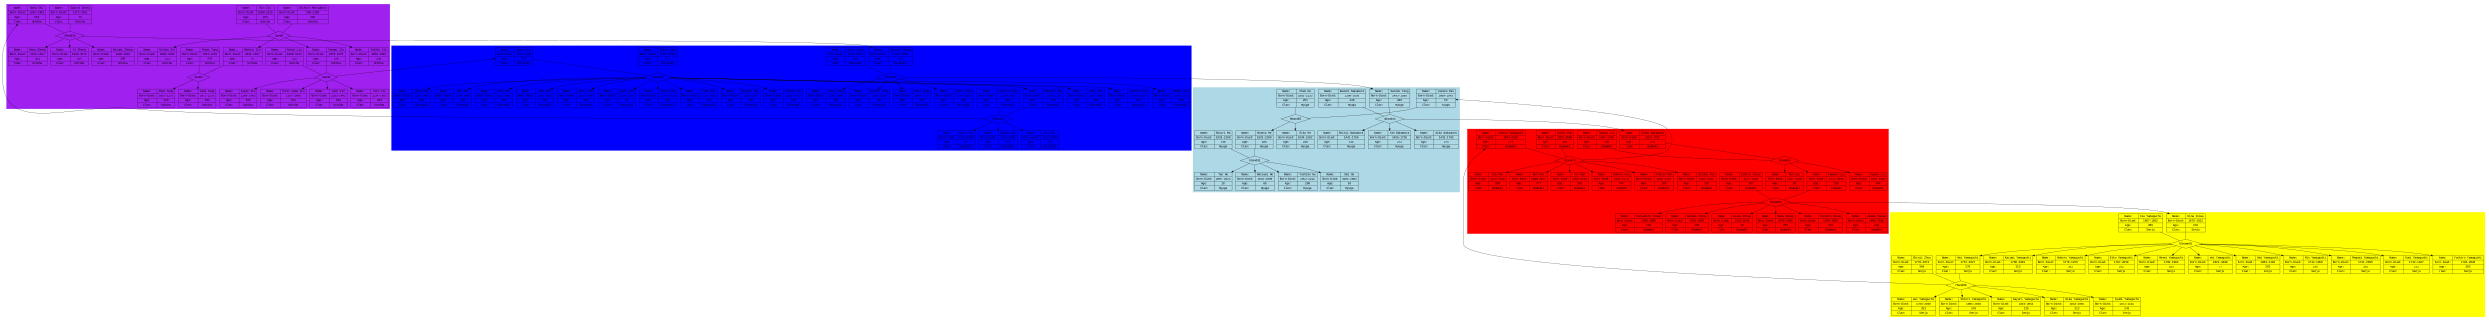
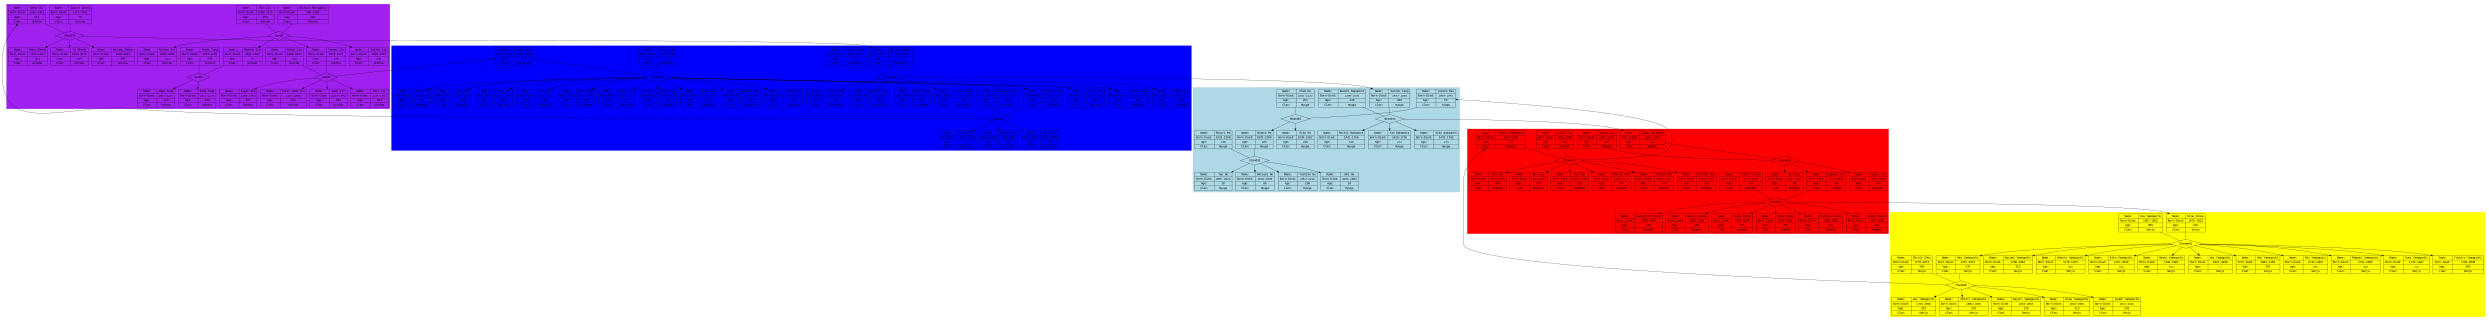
  digraph {
    fontname="Liberation Mono"
    node [fontname="Liberation Mono" shape=record]
    edge [fontname="Liberation Mono"]
    n1 [label="{Name: | Born-Died: | Age: | Clan:} | {Chihiro Matsumoto | 990-1280 | 290 | Uchiha}"]
    "1and0" [height=0.2 shape=diamond width=0.2]
    n3 [label="{Name: | Born-Died: | Age: | Clan:} | {Rin Ito | 1000-1223 | 223 | Uchiha}"]
    n4 [label="{Name: | Born-Died: | Age: | Clan:} | {Makoto Ito | 1031-1107 | 76 | Uchiha}"]
    n5 [label="{Name: | Born-Died: | Age: | Clan:} | {Yukiko Ito | 1059-1289 | 230 | Uchiha}"]
    n6 [label="{Name: | Born-Died: | Age: | Clan:} | {Tomomi Ito | 1076-1370 | 294 | Uchiha}"]
    n7 [label="{Name: | Born-Died: | Age: | Clan:} | {Yutaka Ito | 1092-1304 | 212 | Uchiha}"]
    n8 [label="{Name: | Born-Died: | Age: | Clan:} | {Akemi Tang | 1014-1261 | 247 | Uchiha}"]
    "6and2" [height=0.2 shape=diamond width=0.2]
    n10 [label="{Name: | Born-Died: | Age: | Clan:} | {Zhen Tang | 1057-1175 | 118 | Uchiha}"]
    n11 [label="{Name: | Born-Died: | Age: | Clan:} | {Hana Tang | 1071-1275 | 204 | Uchiha}"]
    n12 [label="{Name: | Born-Died: | Age: | Clan:} | {Akemi Liu | 1090-1415 | 325 | Uchiha}"]
    "9and4" [height=0.2 shape=diamond width=0.2]
    n14 [label="{Name: | Born-Died: | Age: | Clan:} | {Ayane Ito | 1148-1403 | 255 | Uchiha}"]
    n15 [label="{Name: | Born-Died: | Age: | Clan:} | {first name Ito | 1167-1400 | 233 | Uchiha}"]
    n16 [label="{Name: | Born-Died: | Age: | Clan:} | {Aiko Ito | 1183-1442 | 259 | Uchiha}"]
    n17 [label="{Name: | Born-Died: | Age: | Clan:} | {Yoko Ito | 1224-1493 | 269 | Uchiha}"]
    n18 [label="{Name: | Born-Died: | Age: | Clan:} | {Hana Shi | 1263-1482 | 219 | Uchiha}"]
    n19 [label="{Name: | Born-Died: | Age: | Clan:} | {Sakura Zheng | 1272-1351 | 79 | Uchiha}"]
    "35and33" [height=0.2 shape=diamond width=0.2]
    n21 [label="{Name: | Born-Died: | Age: | Clan:} | {Kazumi Zheng | 1302-1602 | 300 | Uchiha}"]
    n22 [label="{Name: | Born-Died: | Age: | Clan:} | {Hana Zheng | 1314-1617 | 303 | Uchiha}"]
    n23 [label="{Name: | Born-Died: | Age: | Clan:} | {Ai Zheng | 1329-1573 | 244 | Uchiha}"]
    n24 [label="{Name: | Born-Died: | Age: | Clan:} | {Isamu Nakamura | 1524-1797 | 273 | Uzamaki}"]
    n25 [label="{Name: | Born-Died: | Age: | Clan:} | {Tomomi Liu | 1497-1765 | 268 | Uzamaki}"]
    "51and50" [height=0.2 shape=diamond width=0.2]
    n27 [label="{Name: | Born-Died: | Age: | Clan:} | {Ren Liu | 1557-1646 | 89 | Uzamaki}"]
    n28 [label="{Name: | Born-Died: | Age: | Clan:} | {Fumiko Liu | 1571-1866 | 295 | Uzamaki}"]
    n29 [label="{Name: | Born-Died: | Age: | Clan:} | {Ayano Liu | 1601-1905 | 304 | Uzamaki}"]
    n30 [label="{Name: | Born-Died: | Age: | Clan:} | {Ichiro Inoue | 1572-1859 | 287 | Uzamaki}"]
    "55and53" [height=0.2 shape=diamond width=0.2]
    n32 [label="{Name: | Born-Died: | Age: | Clan:} | {Katsuhiro Inoue | 1606-1800 | 194 | Uzamaki}"]
    n33 [label="{Name: | Born-Died: | Age: | Clan:} | {Kanako Inoue | 1616-1906 | 290 | Uzamaki}"]
    n34 [label="{Name: | Born-Died: | Age: | Clan:} | {Asuka Inoue | 1625-1640 | 15 | Uzamaki}"]
    n35 [label="{Name: | Born-Died: | Age: | Clan:} | {Hana Inoue | 1640-1895 | 255 | Uzamaki}"]
    n36 [label="{Name: | Born-Died: | Age: | Clan:} | {Yoshiro Inoue | 1668-1899 | 231 | Uzamaki}"]
    n37 [label="{Name: | Born-Died: | Age: | Clan:} | {Akemi Inoue | 1696-1928 | 232 | Uzamaki}"]
    n38 [label="{Name: | Born-Died: | Age: | Clan:} | {Yoshio Yamaguchi | 1834-2108 | 274 | Uzamaki}"]
    n39 [label="{Name: | Born-Died: | Age: | Clan:} | {Kyoko Pan | 1825-2080 | 255 | Uzamaki}"]
    "82and79" [height=0.2 shape=diamond width=0.2]
    n41 [label="{Name: | Born-Died: | Age: | Clan:} | {Xia Pan | 1870-2150 | 280 | Uzamaki}"]
    n42 [label="{Name: | Born-Died: | Age: | Clan:} | {Ren Pan | 1880-2107 | 227 | Uzamaki}"]
    n43 [label="{Name: | Born-Died: | Age: | Clan:} | {Yan Pan | 1919-2118 | 199 | Uzamaki}"]
    n44 [label="{Name: | Born-Died: | Age: | Clan:} | {Noboru Pan | 1932-2174 | 242 | Uzamaki}"]
    n45 [label="{Name: | Born-Died: | Age: | Clan:} | {Yoshio Pan | 1948-2154 | 206 | Uzamaki}"]
    n46 [label="{Name: | Born-Died: | Age: | Clan:} | {Hitomi Pan | 1995-2232 | 237 | Uzamaki}"]
    n47 [label="{Name: | Born-Died: | Age: | Clan:} | {Hana Ito | 1121-1348 | 227 | Sarutobi}"]
    n48 [label="{Name: | Born-Died: | Age: | Clan:} | {Shiori Shi | 1107-1384 | 277 | Sarutobi}"]
    "15and10" [height=0.2 shape=diamond width=0.2]
    n50 [label="{Name: | Born-Died: | Age: | Clan:} | {Akito Shi | 1150-1409 | 259 | Sarutobi}"]
    n51 [label="{Name: | Born-Died: | Age: | Clan:} | {Kaori Shi | 1158-1179 | 21 | Sarutobi}"]
    n52 [label="{Name: | Born-Died: | Age: | Clan:} | {Chiyo Shi | 1170-1412 | 242 | Sarutobi}"]
    n53 [label="{Name: | Born-Died: | Age: | Clan:} | {Tomo Shi | 1179-1455 | 276 | Sarutobi}"]
    n54 [label="{Name: | Born-Died: | Age: | Clan:} | {Miyuki Shi | 1186-1347 | 161 | Sarutobi}"]
    n55 [label="{Name: | Born-Died: | Age: | Clan:} | {Satoshi Shi | 1196-1514 | 318 | Sarutobi}"]
    n56 [label="{Name: | Born-Died: | Age: | Clan:} | {Yoshio Shi | 1205-1420 | 215 | Sarutobi}"]
    n57 [label="{Name: | Born-Died: | Age: | Clan:} | {Yoko Shi | 1220-1466 | 246 | Sarutobi}"]
    n58 [label="{Name: | Born-Died: | Age: | Clan:} | {Umi Shi | 1234-1498 | 264 | Sarutobi}"]
    n59 [label="{Name: | Born-Died: | Age: | Clan:} | {Yoko Shi | 1251-1466 | 215 | Sarutobi}"]
    n60 [label="{Name: | Born-Died: | Age: | Clan:} | {Yuko Shi | 1263-1492 | 229 | Sarutobi}"]
    n61 [label="{Name: | Born-Died: | Age: | Clan:} | {Yuko Shi | 1274-1465 | 191 | Sarutobi}"]
    n62 [label="{Name: | Born-Died: | Age: | Clan:} | {Yoshiro Shi | 1288-1520 | 232 | Sarutobi}"]
    n63 [label="{Name: | Born-Died: | Age: | Clan:} | {Amaya Shi | 1334-1572 | 238 | Sarutobi}"]
    n64 [label="{Name: | Born-Died: | Age: | Clan:} | {Yoshiko Chen | 1199-1483 | 284 | Sarutobi}"]
    "30and21" [height=0.2 shape=diamond width=0.2]
    n66 [label="{Name: | Born-Died: | Age: | Clan:} | {Emi Shi | 1237-1504 | 267 | Sarutobi}"]
    n67 [label="{Name: | Born-Died: | Age: | Clan:} | {Kenta Shi | 1251-1498 | 247 | Sarutobi}"]
    n68 [label="{Name: | Born-Died: | Age: | Clan:} | {Takumi Shi | 1313-1605 | 292 | Sarutobi}"]
    n69 [label="{Name: | Born-Died: | Age: | Clan:} | {Satoshi Zheng | 1341-1603 | 262 | Sarutobi}"]
    n70 [label="{Name: | Born-Died: | Age: | Clan:} | {Akira Yang | 1331-1591 | 260 | Sarutobi}"]
-   "40and39" [height=0.2 shape=diamond width=0.2]
+   "40and39" [height=0.2 shape=diamond width=0.2 label="40name39"]
    n72 [label="{Name: | Born-Died: | Age: | Clan:} | {Akito Yang | 1370-1699 | 329 | Sarutobi}"]
    n73 [label="{Name: | Born-Died: | Age: | Clan:} | {Kenji Yang | 1380-1606 | 226 | Sarutobi}"]
    n74 [label="{Name: | Born-Died: | Age: | Clan:} | {Noriko Yang | 1393-1634 | 241 | Sarutobi}"]
    n75 [label="{Name: | Born-Died: | Age: | Clan:} | {Rika Yang | 1480-1737 | 257 | Sarutobi}"]
    n76 [label="{Name: | Born-Died: | Age: | Clan:} | {Satoko Yang | 1403-1589 | 186 | Hyuga}"]
    n77 [label="{Name: | Born-Died: | Age: | Clan:} | {Kazuki Nakamura | 1390-1630 | 240 | Hyuga}"]
    "46and44" [height=0.2 shape=diamond width=0.2]
    n79 [label="{Name: | Born-Died: | Age: | Clan:} | {Aiko Nakamura | 1432-1703 | 271 | Hyuga}"]
    n80 [label="{Name: | Born-Died: | Age: | Clan:} | {Shinji Nakamura | 1441-1756 | 315 | Hyuga}"]
    n81 [label="{Name: | Born-Died: | Age: | Clan:} | {Yan Nakamura | 1456-1728 | 272 | Hyuga}"]
    n82 [label="{Name: | Born-Died: | Age: | Clan:} | {Kazuko Pan | 1890-1943 | 53 | Hyuga}"]
    n83 [label="{Name: | Born-Died: | Age: | Clan:} | {Chen He | 1882-2133 | 251 | Hyuga}"]
    "90and85" [height=0.2 shape=diamond width=0.2]
    n85 [label="{Name: | Born-Died: | Age: | Clan:} | {Hinata He | 1923-2109 | 186 | Hyuga}"]
    n86 [label="{Name: | Born-Died: | Age: | Clan:} | {Eiko He | 1934-2182 | 248 | Hyuga}"]
    n87 [label="{Name: | Born-Died: | Age: | Clan:} | {Shiori Ma | 1919-2168 | 249 | Hyuga}"]
    "93and91" [height=0.2 shape=diamond width=0.2]
    n89 [label="{Name: | Born-Died: | Age: | Clan:} | {Yoshiko He | 1952-2212 | 260 | Hyuga}"]
    n90 [label="{Name: | Born-Died: | Age: | Clan:} | {Umi He | 1985-2083 | 98 | Hyuga}"]
    n91 [label="{Name: | Born-Died: | Age: | Clan:} | {Yan He | 2007-2023 | 16 | Hyuga}"]
    n92 [label="{Name: | Born-Died: | Age: | Clan:} | {Natsumi He | 2033-2099 | 66 | Hyuga}"]
    n93 [label="{Name: | Born-Died: | Age: | Clan:} | {Hina Inoue | 1679-1922 | 243 | Senju}"]
    n94 [label="{Name: | Born-Died: | Age: | Clan:} | {Xia Yamaguchi | 1667-1952 | 285 | Senju}"]
    n95 [height=0.2 label="63name61" shape=diamond width=0.2]
    n96 [label="{Name: | Born-Died: | Age: | Clan:} | {Mio Yamaguchi | 1714-1950 | 236 | Senju}"]
    n97 [label="{Name: | Born-Died: | Age: | Clan:} | {Megumi Yamaguchi | 1721-2056 | 335 | Senju}"]
    n98 [label="{Name: | Born-Died: | Age: | Clan:} | {Yumi Yamaguchi | 1734-1947 | 213 | Senju}"]
    n99 [label="{Name: | Born-Died: | Age: | Clan:} | {Yoshiro Yamaguchi | 1746-2028 | 282 | Senju}"]
    n100 [label="{Name: | Born-Died: | Age: | Clan:} | {Umi Yamaguchi | 1757-2027 | 270 | Senju}"]
    n101 [label="{Name: | Born-Died: | Age: | Clan:} | {Kazumi Yamaguchi | 1768-2081 | 313 | Senju}"]
    n102 [label="{Name: | Born-Died: | Age: | Clan:} | {Noboru Yamaguchi | 1778-1970 | 192 | Senju}"]
    n103 [label="{Name: | Born-Died: | Age: | Clan:} | {Eiko Yamaguchi | 1787-2039 | 252 | Senju}"]
    n104 [label="{Name: | Born-Died: | Age: | Clan:} | {Akemi Yamaguchi | 1799-1982 | 183 | Senju}"]
    n105 [label="{Name: | Born-Died: | Age: | Clan:} | {Wei Yamaguchi | 1821-1898 | 77 | Senju}"]
    n106 [label="{Name: | Born-Died: | Age: | Clan:} | {Umi Yamaguchi | 1839-2102 | 263 | Senju}"]
    n107 [label="{Name: | Born-Died: | Age: | Clan:} | {Shinji Zhou | 1770-2074 | 304 | Senju}"]
    "75and68" [height=0.2 shape=diamond width=0.2]
    n109 [label="{Name: | Born-Died: | Age: | Clan:} | {Wei Yamaguchi | 1796-2049 | 253 | Senju}"]
    n110 [label="{Name: | Born-Died: | Age: | Clan:} | {Shiori Yamaguchi | 1805-2048 | 243 | Senju}"]
    n111 [label="{Name: | Born-Died: | Age: | Clan:} | {Sayuri Yamaguchi | 1819-2054 | 235 | Senju}"]
    n112 [label="{Name: | Born-Died: | Age: | Clan:} | {Rika Yamaguchi | 1853-2065 | 212 | Senju}"]
    n113 [label="{Name: | Born-Died: | Age: | Clan:} | {Ayumi Yamaguchi | 1872-2115 | 243 | Senju}"]
    subgraph cluster_1 {
      color=purple
      style=filled
      n1
      "1and0"
      n3
      n4
      n5
      n6
      n7
      n8
      "6and2"
      n10
      n11
      n12
      "9and4"
      n14
      n15
      n16
      n17
      n18
      n19
      "35and33"
      n21
      n22
      n23
    }
    subgraph cluster_2 {
      color=red
      style=filled
      n24
      n25
      "51and50"
      n27
      n28
      n29
      n30
      "55and53"
      n32
      n33
      n34
      n35
      n36
      n37
      n38
      n39
      "82and79"
      n41
      n42
      n43
      n44
      n45
      n46
    }
    subgraph cluster_3 {
      color=blue
      style=filled
      n47
      n48
      "15and10"
      n50
      n51
      n52
      n53
      n54
      n55
      n56
      n57
      n58
      n59
      n60
      n61
      n62
      n63
      n64
      "30and21"
      n66
      n67
      n68
      n69
      n70
      "40and39"
      n72
      n73
      n74
      n75
    }
    subgraph cluster_4 {
      color=lightblue
      style=filled
      n76
      n77
      "46and44"
      n79
      n80
      n81
      n82
      n83
      "90and85"
      n85
      n86
      n87
      "93and91"
      n89
      n90
      n91
      n92
    }
    subgraph cluster_5 {
      color=yellow
      style=filled
      n93
      n94
      n95
      n96
      n97
      n98
      n99
      n100
      n101
      n102
      n103
      n104
      n105
      n106
      n107
      "75and68"
      n109
      n110
      n111
      n112
      n113
    }
    n1 -> "1and0" [arrowhead=none]
    "1and0" -> n4
    "1and0" -> n5
    "1and0" -> n6
    "1and0" -> n7
    n3 -> "1and0" [arrowhead=none]
    n4 -> "6and2" [arrowhead=none]
    n6 -> "9and4" [arrowhead=none]
    n8 -> "6and2" [arrowhead=none]
    "6and2" -> n10
    "6and2" -> n11
    n12 -> "9and4" [arrowhead=none]
    "9and4" -> n14
    "9and4" -> n15
    "9and4" -> n16
    "9and4" -> n17
    "9and4" -> n47
    n18 -> "35and33" [arrowhead=none]
    n19 -> "35and33" [arrowhead=none]
    "35and33" -> n21
    "35and33" -> n22
    "35and33" -> n23
    "35and33" -> n69
    n24 -> "51and50" [arrowhead=none]
    n25 -> "51and50" [arrowhead=none]
    "51and50" -> n27
    "51and50" -> n28
    "51and50" -> n29
    n28 -> "55and53" [arrowhead=none]
    n30 -> "55and53" [arrowhead=none]
    "55and53" -> n32
    "55and53" -> n33
    "55and53" -> n34
    "55and53" -> n35
    "55and53" -> n36
    "55and53" -> n37
    "55and53" -> n93
    n38 -> "82and79" [arrowhead=none]
    n39 -> "82and79" [arrowhead=none]
    "82and79" -> n41
    "82and79" -> n42
    "82and79" -> n43
    "82and79" -> n44
    "82and79" -> n45
    "82and79" -> n46
    "82and79" -> n82
    n47 -> "15and10" [arrowhead=none]
    n48 -> "15and10" [arrowhead=none]
    "15and10" -> n50
    "15and10" -> n51
    "15and10" -> n52
    "15and10" -> n53
    "15and10" -> n54
    "15and10" -> n55
    "15and10" -> n56
    "15and10" -> n57
    "15and10" -> n58
    "15and10" -> n59
    "15and10" -> n60
    "15and10" -> n61
    "15and10" -> n62
    "15and10" -> n63
    n55 -> "30and21" [arrowhead=none]
    n64 -> "30and21" [arrowhead=none]
    "30and21" -> n18
    "30and21" -> n66
    "30and21" -> n67
    "30and21" -> n68
    n69 -> "40and39" [arrowhead=none]
    n70 -> "40and39" [arrowhead=none]
    "40and39" -> n72
    "40and39" -> n73
    "40and39" -> n74
    "40and39" -> n75
    "40and39" -> n76
    n76 -> "46and44" [arrowhead=none]
    n77 -> "46and44" [arrowhead=none]
    "46and44" -> n24
    "46and44" -> n79
    "46and44" -> n80
    "46and44" -> n81
    n82 -> "90and85" [arrowhead=none]
    n83 -> "90and85" [arrowhead=none]
    "90and85" -> n85
    "90and85" -> n86
    n85 -> "93and91" [arrowhead=none]
    n87 -> "93and91" [arrowhead=none]
    "93and91" -> n89
    "93and91" -> n90
    "93and91" -> n91
    "93and91" -> n92
    n93 -> n95 [arrowhead=none]
    n94 -> n95 [arrowhead=none]
    n95 -> n96
    n95 -> n97
    n95 -> n98
    n95 -> n99
    n95 -> n100
    n95 -> n101
    n95 -> n102
    n95 -> n103
    n95 -> n104
    n95 -> n105
    n95 -> n106
    n100 -> "75and68" [arrowhead=none]
    n107 -> "75and68" [arrowhead=none]
    "75and68" -> n38
    "75and68" -> n109
    "75and68" -> n110
    "75and68" -> n111
    "75and68" -> n112
    "75and68" -> n113
  }
